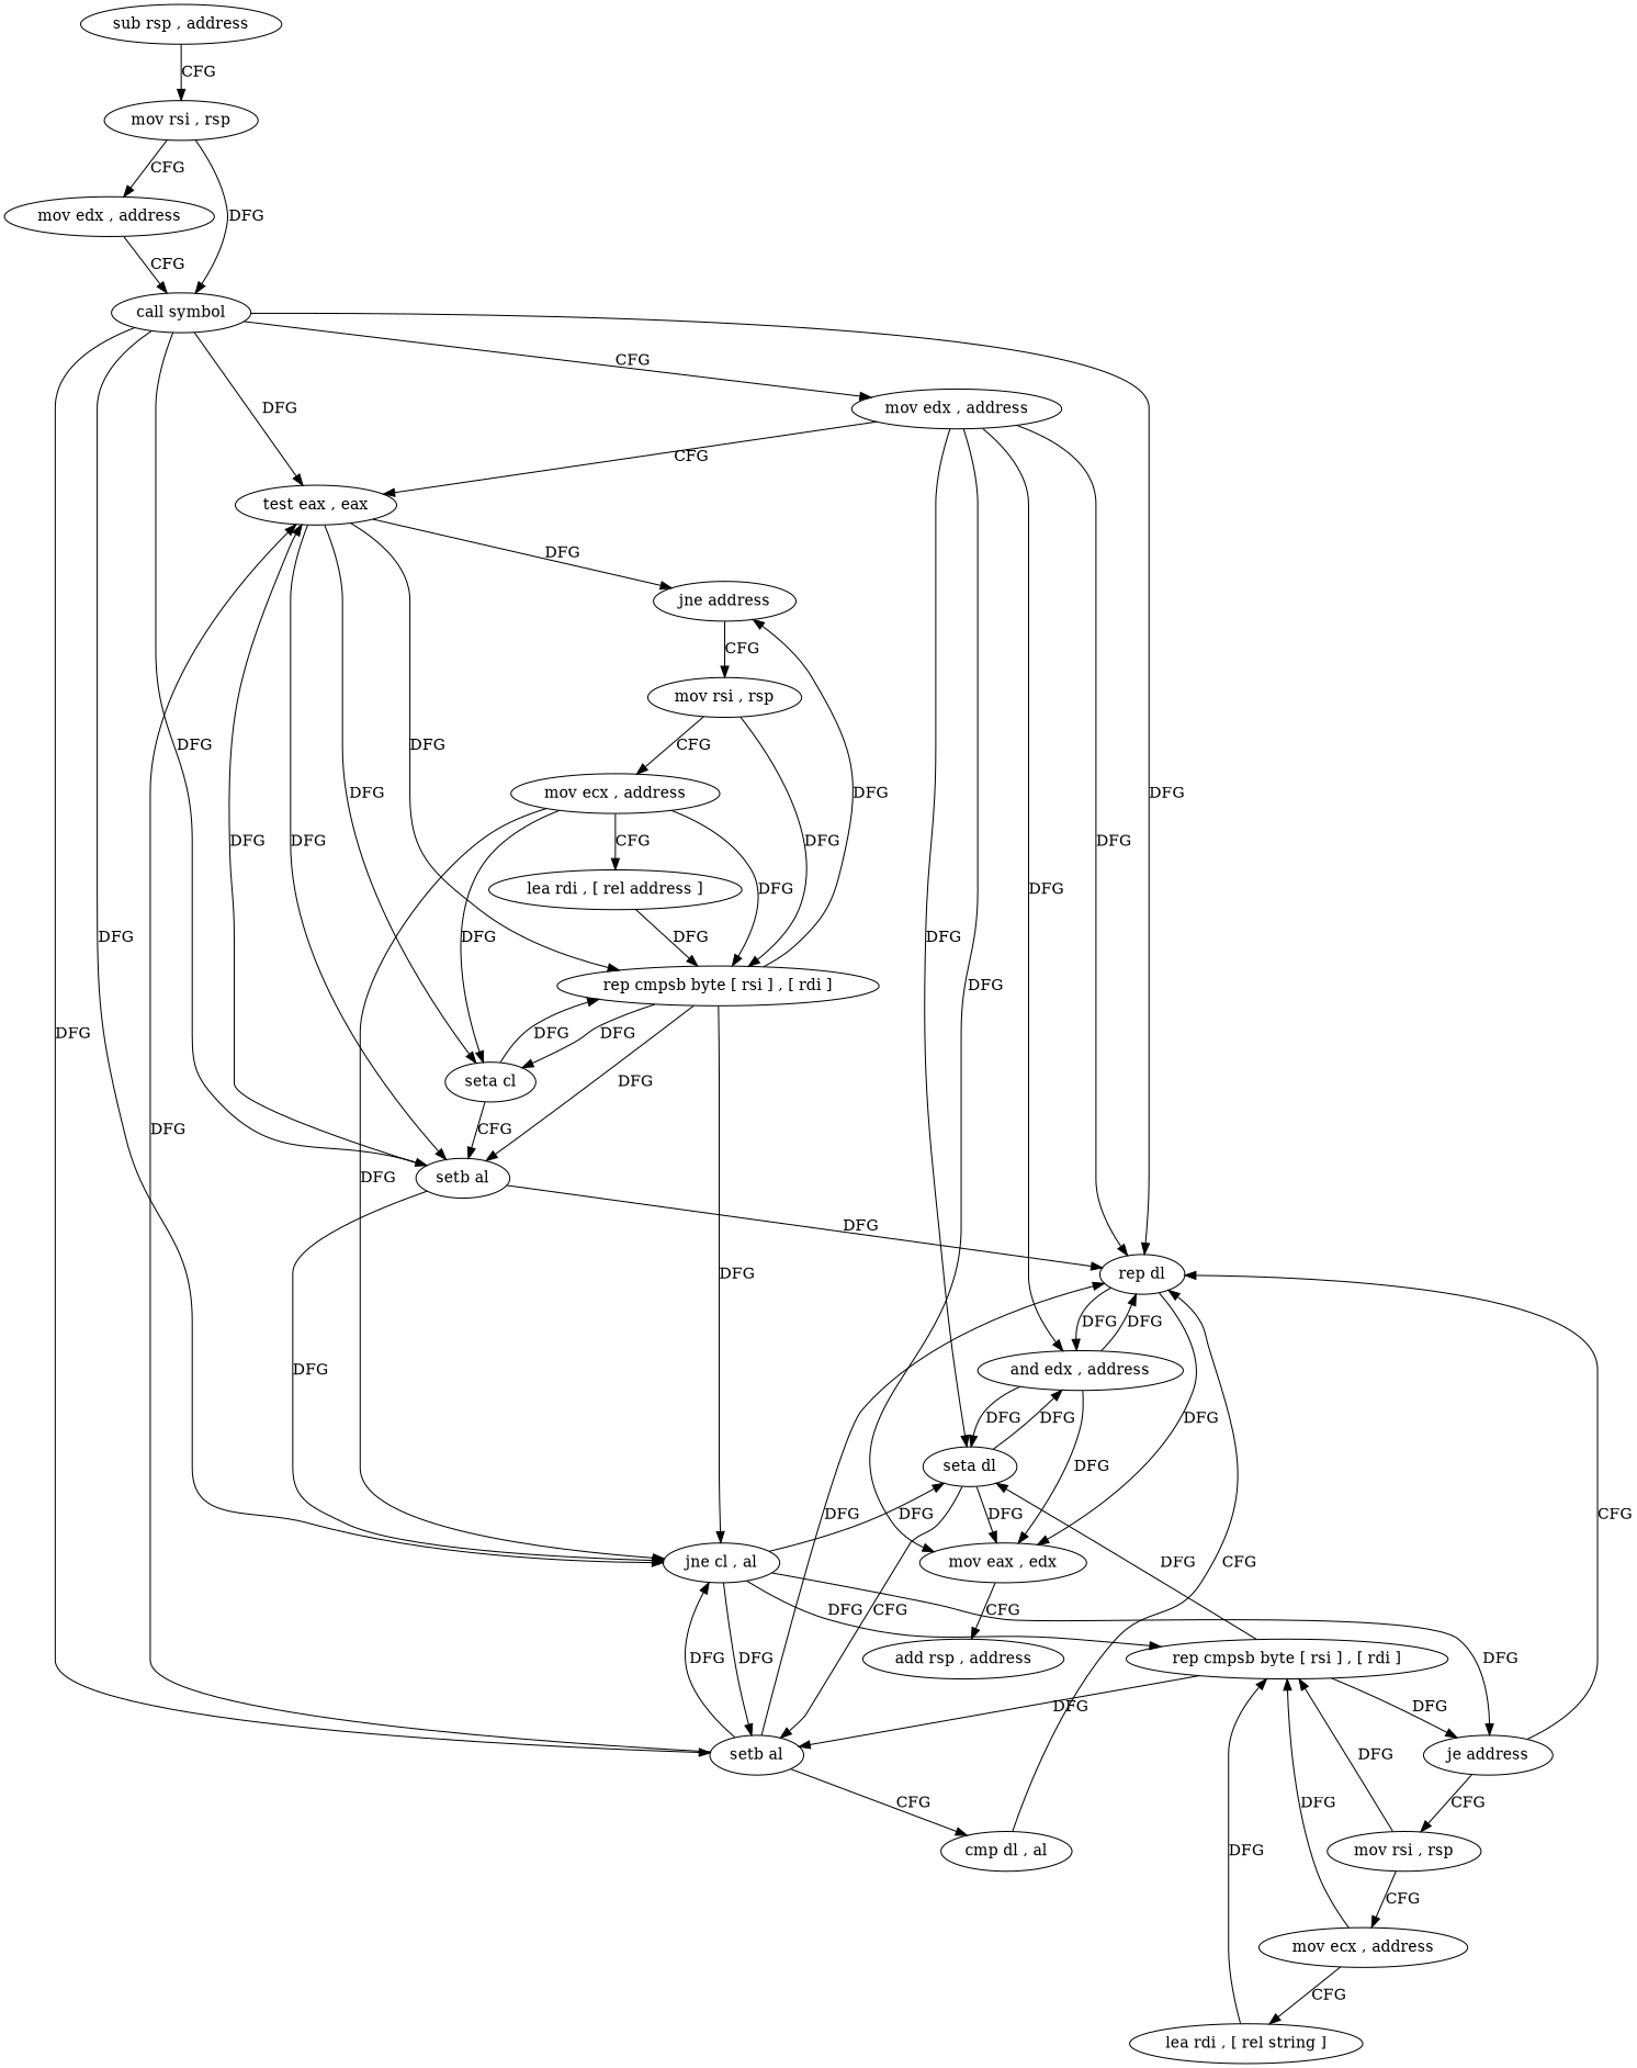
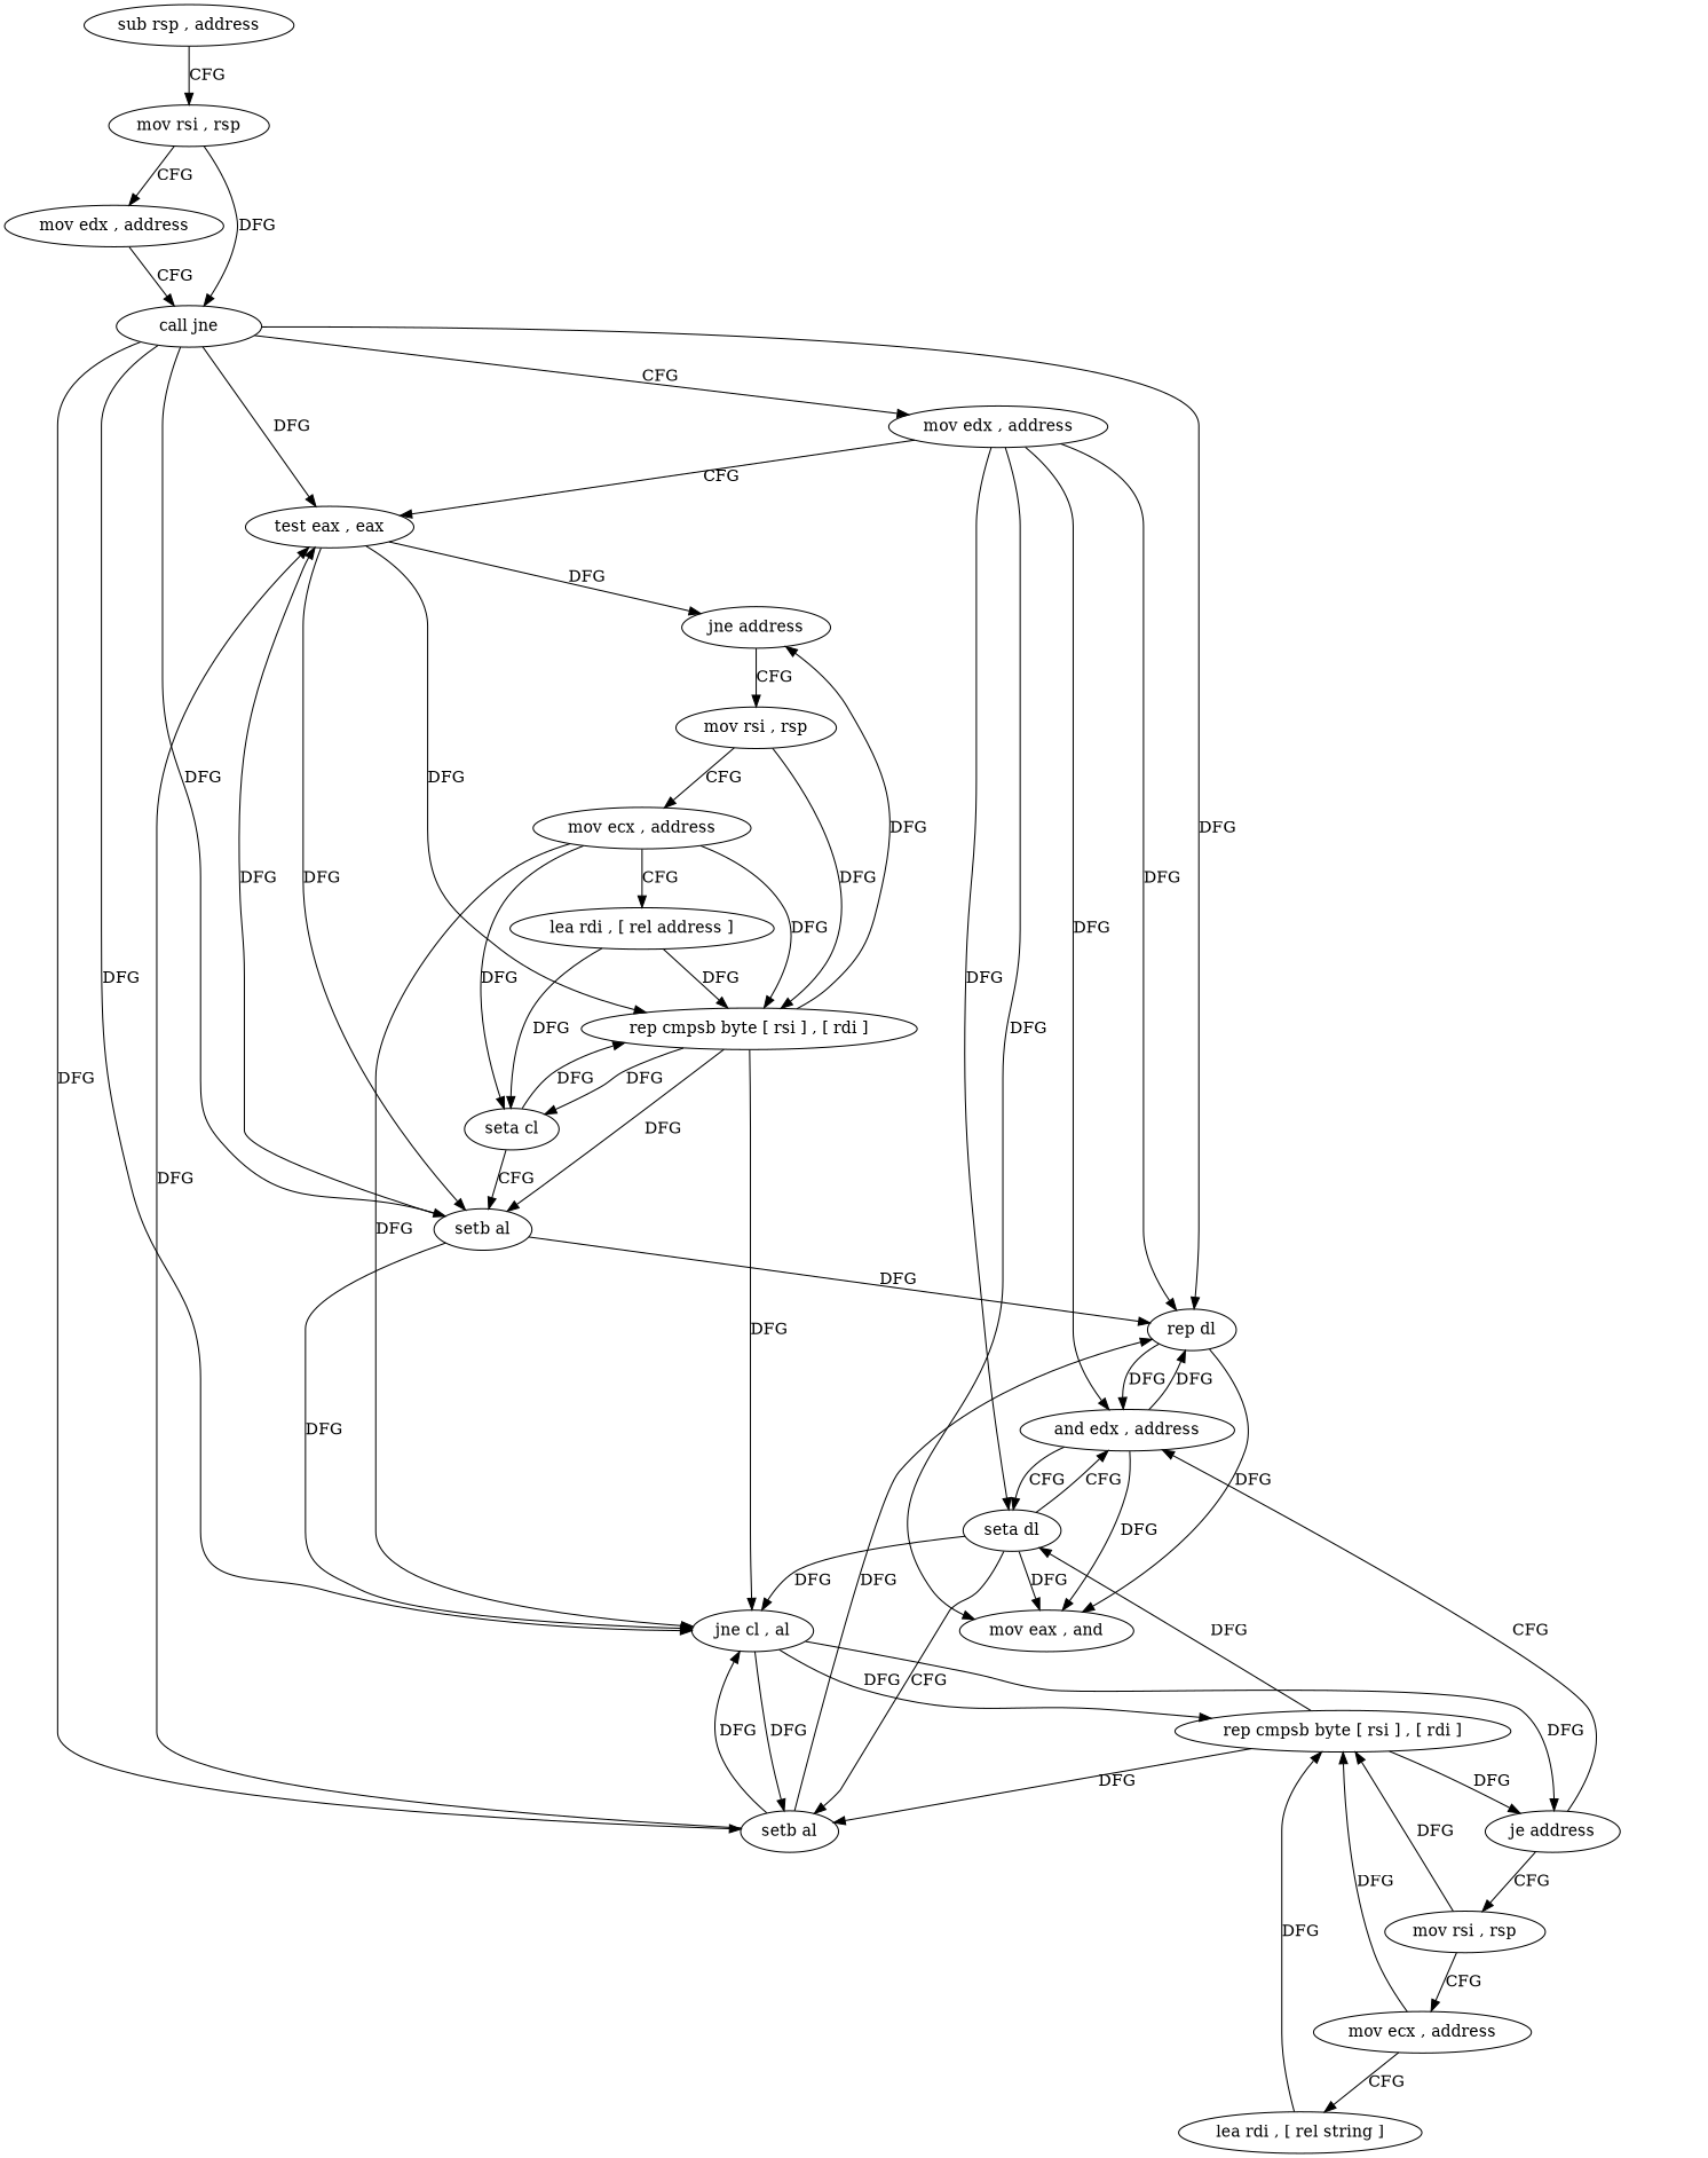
  digraph {
    n1 [label="sub rsp , address"]
    n2 [label="mov rsi , rsp"]
    n3 [label="mov edx , address"]
-   n4 [label="call symbol"]
+   n4 [label="call jne"]
    n5 [label="mov edx , address"]
    n6 [label="test eax , eax"]
    n7 [label="setb al"]
    n8 [label="jne cl , al"]
    n9 [label="setb al"]
    n10 [label="rep dl"]
-   n11 [label="mov eax , edx"]
+   n11 [label="mov eax , and"]
    n12 [label="and edx , address"]
    n13 [label="seta dl"]
    n14 [label="jne address"]
    n15 [label="rep cmpsb byte [ rsi ] , [ rdi ]"]
    n16 [label="seta cl"]
    n17 [label="je address"]
    n18 [label="rep cmpsb byte [ rsi ] , [ rdi ]"]
-   n19 [label="cmp dl , al"]
-   n20 [label="add rsp , address"]
    n21 [label="mov rsi , rsp"]
    n22 [label="mov ecx , address"]
    n23 [label="lea rdi , [ rel address ]"]
    n24 [label="mov rsi , rsp"]
    n25 [label="mov ecx , address"]
    n26 [label="lea rdi , [ rel string ]"]
    n1 -> n2 [label=CFG]
    n2 -> n3 [label=CFG]
    n2 -> n4 [label=DFG]
    n3 -> n4 [label=CFG]
    n4 -> n5 [label=CFG]
    n4 -> n6 [label=DFG]
    n4 -> n7 [label=DFG]
    n4 -> n8 [label=DFG]
    n4 -> n9 [label=DFG]
    n4 -> n10 [label=DFG]
    n5 -> n6 [label=CFG]
    n5 -> n10 [label=DFG]
    n5 -> n11 [label=DFG]
    n5 -> n12 [label=DFG]
    n5 -> n13 [label=DFG]
    n6 -> n7 [label=DFG]
    n6 -> n14 [label=DFG]
    n6 -> n15 [label=DFG]
-   n6 -> n16 [label=DFG]
+   n23 -> n16 [label=DFG]
    n7 -> n6 [label=DFG]
    n7 -> n8 [label=DFG]
    n7 -> n10 [label=DFG]
    n8 -> n9 [label=DFG]
-   n8 -> n13 [label=DFG]
+   n13 -> n8 [label=DFG]
    n8 -> n17 [label=DFG]
    n8 -> n18 [label=DFG]
    n9 -> n6 [label=DFG]
    n9 -> n8 [label=DFG]
    n9 -> n10 [label=DFG]
-   n9 -> n19 [label=CFG]
    n10 -> n11 [label=DFG]
    n10 -> n12 [label=DFG]
-   n11 -> n20 [label=CFG]
    n12 -> n10 [label=DFG]
    n12 -> n11 [label=DFG]
-   n12 -> n13 [label=DFG]
+   n12 -> n13 [label=CFG]
    n13 -> n9 [label=CFG]
    n13 -> n11 [label=DFG]
-   n13 -> n12 [label=DFG]
+   n13 -> n12 [label=CFG]
    n14 -> n21 [label=CFG]
    n15 -> n7 [label=DFG]
    n15 -> n8 [label=DFG]
    n15 -> n14 [label=DFG]
    n15 -> n16 [label=DFG]
    n16 -> n7 [label=CFG]
    n16 -> n15 [label=DFG]
-   n17 -> n10 [label=CFG]
+   n17 -> n12 [label=CFG]
    n17 -> n24 [label=CFG]
    n18 -> n9 [label=DFG]
    n18 -> n13 [label=DFG]
    n18 -> n17 [label=DFG]
-   n19 -> n10 [label=CFG]
    n21 -> n15 [label=DFG]
    n21 -> n22 [label=CFG]
    n22 -> n8 [label=DFG]
    n22 -> n15 [label=DFG]
    n22 -> n16 [label=DFG]
    n22 -> n23 [label=CFG]
    n23 -> n15 [label=DFG]
    n24 -> n18 [label=DFG]
    n24 -> n25 [label=CFG]
    n25 -> n18 [label=DFG]
    n25 -> n26 [label=CFG]
    n26 -> n18 [label=DFG]
  }
